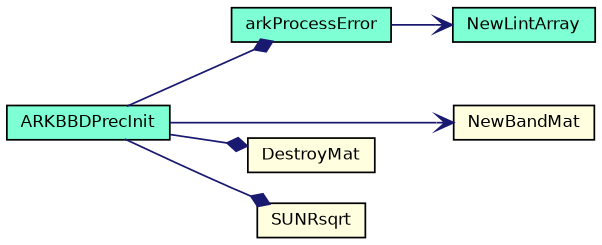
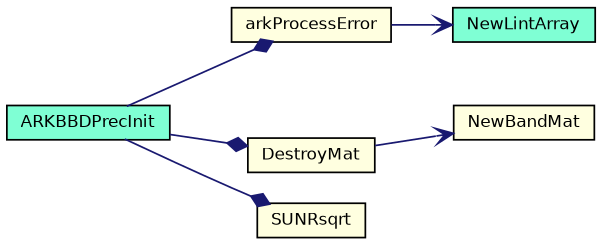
  digraph {
    rankdir=LR
    node [color=black fillcolor=aquamarine fontname=Helvetica fontsize=10 shape=record style=filled]
    edge [arrowhead=diamond color=midnightblue fontname=Helvetica fontsize=10 labelfontname=Helvetica labelfontsize=10 style=solid]
    n1 [fontcolor=black height=0.2 label=ARKBBDPrecInit width=0.4]
-   n2 [height=0.2 label=arkProcessError width=0.4]
+   n2 [fillcolor=lightyellow height=0.2 label=arkProcessError width=0.4]
    n3 [fillcolor=lightyellow height=0.2 label=NewBandMat width=0.4]
    n4 [fillcolor=lightyellow height=0.2 label=DestroyMat width=0.4]
    n5 [fillcolor=lightyellow height=0.2 label=SUNRsqrt width=0.4]
    n6 [height=0.2 label=NewLintArray width=0.4]
    n1 -> n2
-   n1 -> n3 [arrowhead=vee]
+   n4 -> n3 [arrowhead=vee]
    n1 -> n4
    n1 -> n5
    n2 -> n6 [arrowhead=vee]
  }
